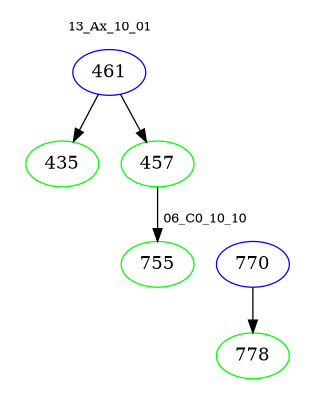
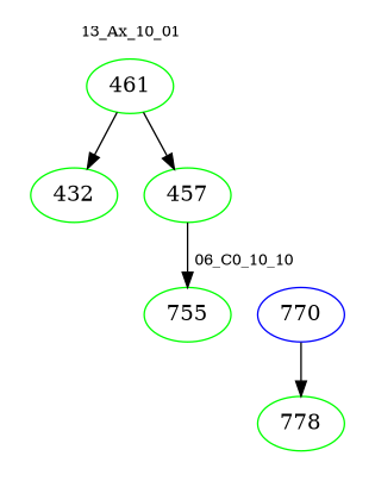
  digraph {
    node [color=green]
    edge [color=black]
-   n1 [color=blue label=461]
-   n2 [label=435]
+   n1 [label=461]
+   n2 [label=432]
    n3 [label=457]
    n4 [color=blue label=770]
    n5 [label=755]
    n6 [label=778]
    subgraph cluster_1 {
      color=white
      fontsize=10
      label="13_Ax_10_01"
      n1
      n2
      n3
    }
    subgraph cluster_2 {
      color=white
      fontsize=10
      label="06_C0_10_10"
      n4
      n5
      n6
    }
    n1 -> n2
    n1 -> n3
    n3 -> n5
    n4 -> n6
  }
